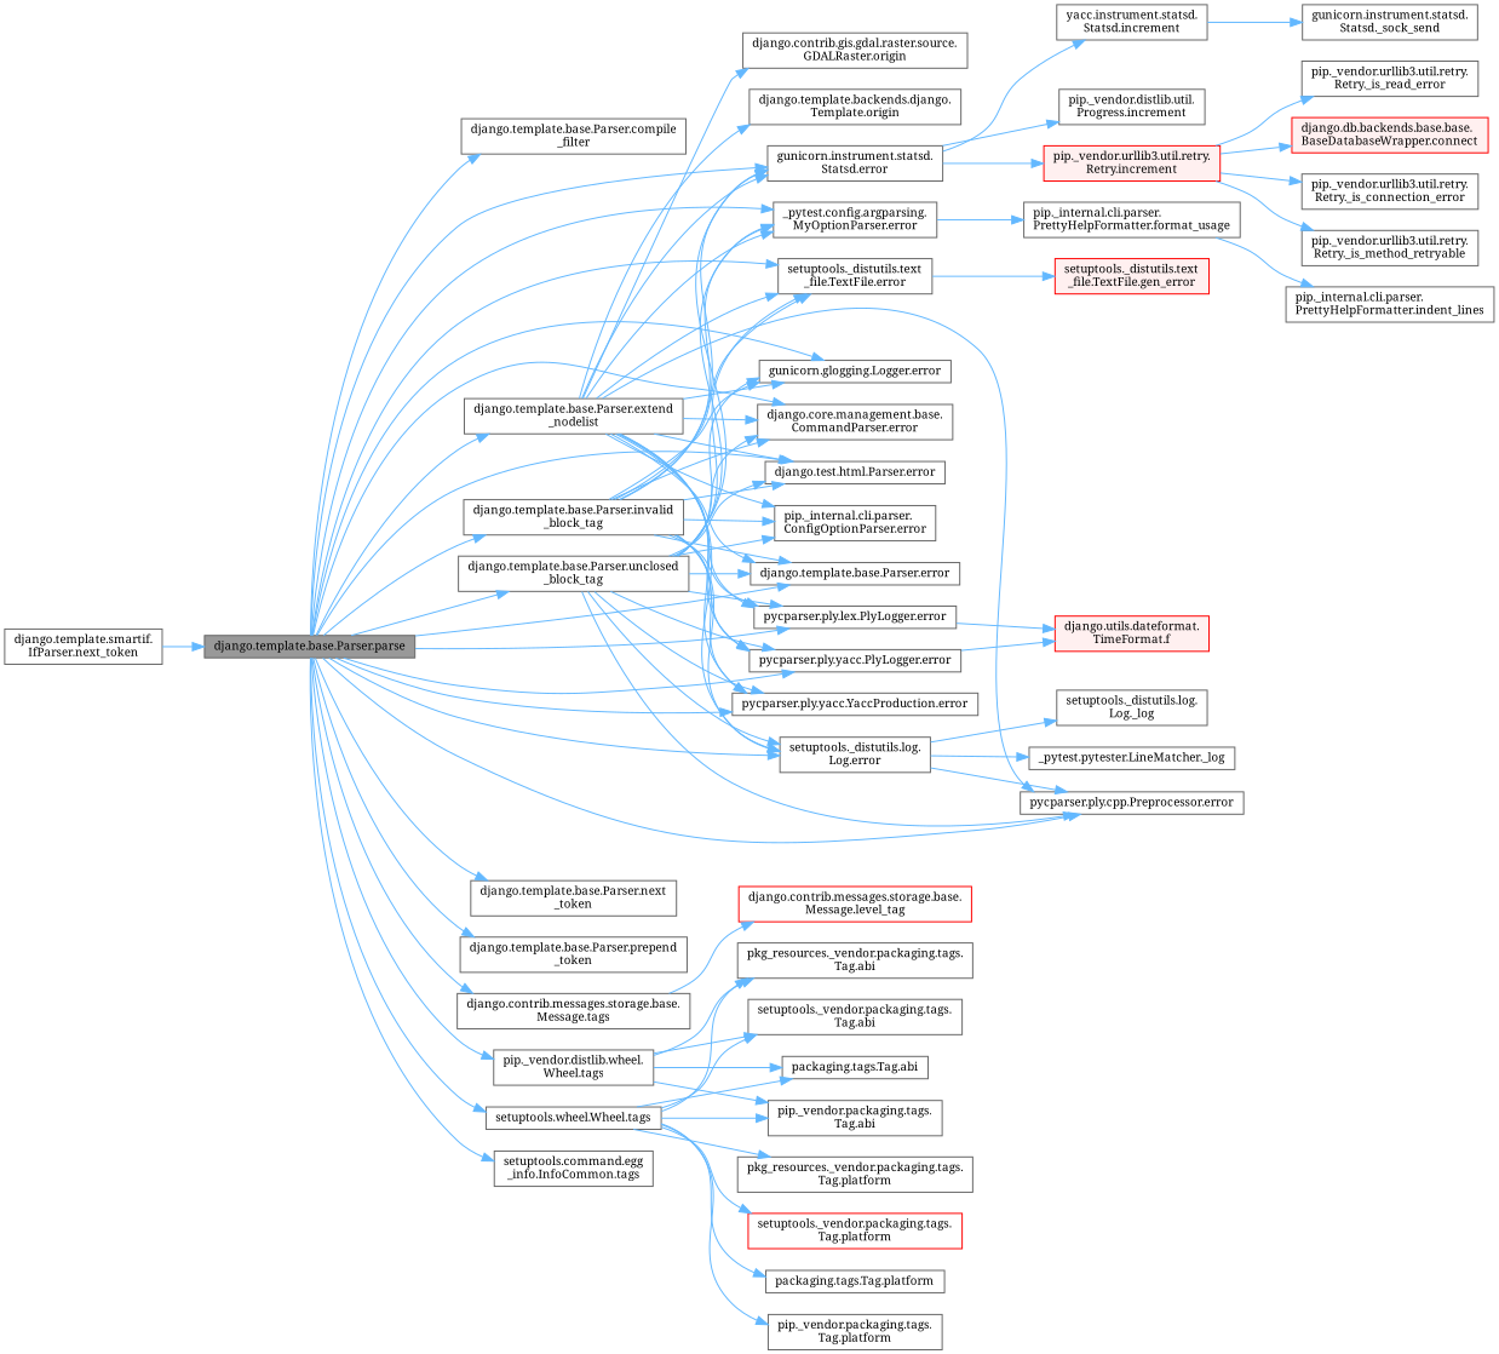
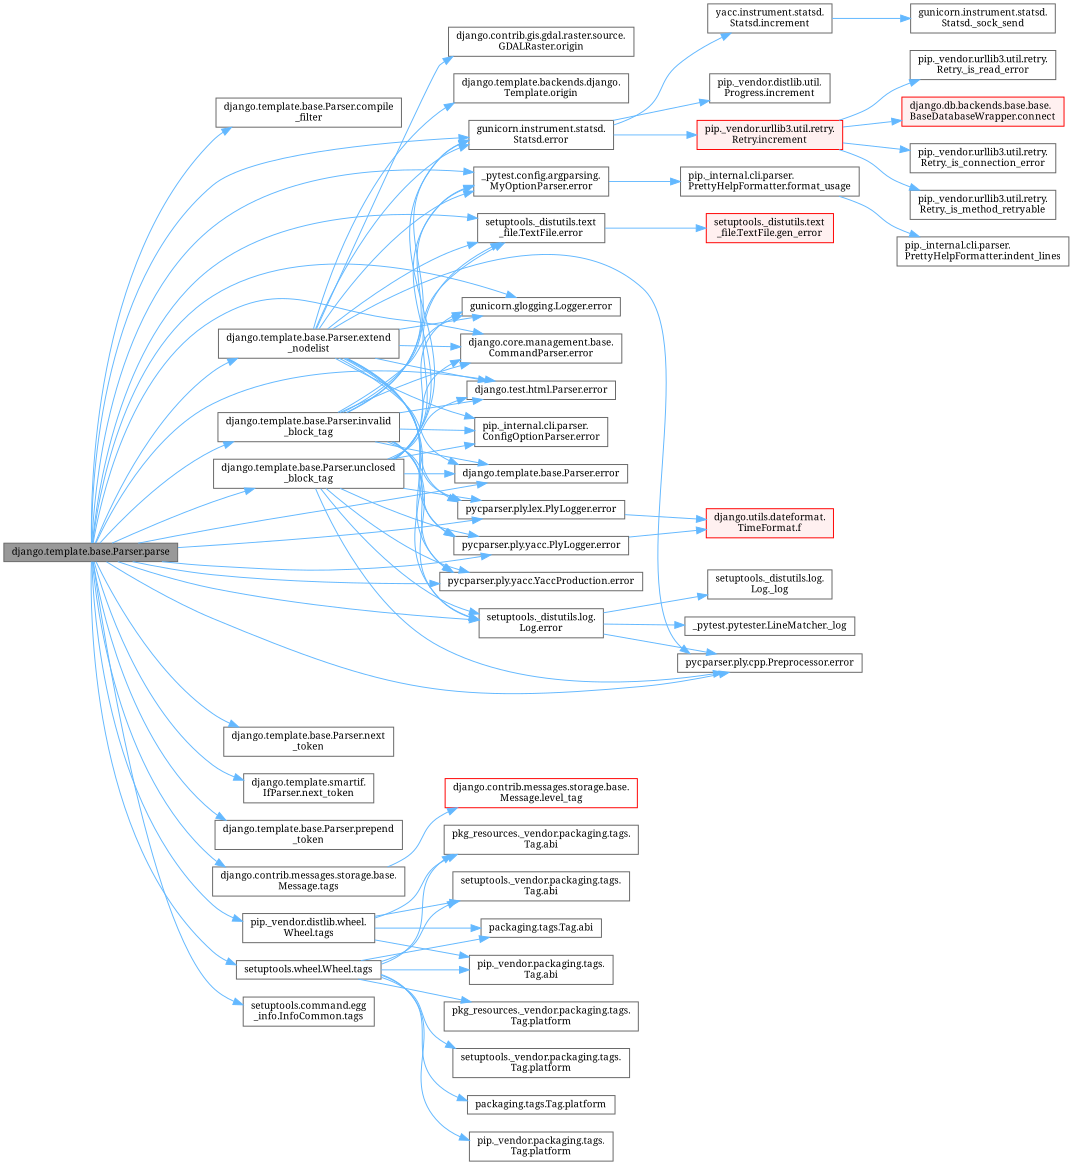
  digraph {
    fontname="Noto Serif"
    rankdir=LR
    node [color=grey40 fillcolor=white fontname="Noto Serif" fontsize=10 shape=box style=filled]
    edge [color=steelblue1 fontname="Noto Serif" fontsize=10 labelfontname=Helvetica labelfontsize=10 style=solid]
    n1 [color=gray40 fillcolor=grey60 fontcolor=black height=0.2 label="django.template.base.Parser.parse" width=0.4]
    n2 [height=0.2 label="django.template.base.Parser.compile\l_filter" width=0.4]
    n3 [height=0.2 label="_pytest.config.argparsing.\lMyOptionParser.error" width=0.4]
    n4 [height=0.2 label="django.core.management.base.\lCommandParser.error" width=0.4]
    n5 [height=0.2 label="django.template.base.Parser.error" width=0.4]
    n6 [height=0.2 label="django.test.html.Parser.error" width=0.4]
    n7 [height=0.2 label="gunicorn.glogging.Logger.error" width=0.4]
    n8 [height=0.2 label="gunicorn.instrument.statsd.\lStatsd.error" width=0.4]
    n9 [height=0.2 label="pycparser.ply.cpp.Preprocessor.error" width=0.4]
    n10 [height=0.2 label="pycparser.ply.lex.PlyLogger.error" width=0.4]
    n11 [height=0.2 label="pycparser.ply.yacc.PlyLogger.error" width=0.4]
    n12 [height=0.2 label="pycparser.ply.yacc.YaccProduction.error" width=0.4]
    n13 [height=0.2 label="setuptools._distutils.log.\lLog.error" width=0.4]
    n14 [height=0.2 label="setuptools._distutils.text\l_file.TextFile.error" width=0.4]
    n15 [height=0.2 label="django.template.base.Parser.extend\l_nodelist" width=0.4]
    n16 [height=0.2 label="django.template.base.Parser.invalid\l_block_tag" width=0.4]
    n17 [height=0.2 label="django.template.base.Parser.next\l_token" width=0.4]
    n18 [height=0.2 label="django.template.smartif.\lIfParser.next_token" width=0.4]
    n19 [height=0.2 label="django.template.base.Parser.prepend\l_token" width=0.4]
    n20 [height=0.2 label="django.contrib.messages.storage.base.\lMessage.tags" width=0.4]
    n21 [height=0.2 label="pip._vendor.distlib.wheel.\lWheel.tags" width=0.4]
    n22 [height=0.2 label="setuptools.command.egg\l_info.InfoCommon.tags" width=0.4]
    n23 [height=0.2 label="setuptools.wheel.Wheel.tags" width=0.4]
    n24 [height=0.2 label="django.template.base.Parser.unclosed\l_block_tag" width=0.4]
    n25 [height=0.2 label="pip._internal.cli.parser.\lPrettyHelpFormatter.format_usage" width=0.4]
    n26 [height=0.2 label="yacc.instrument.statsd.\lStatsd.increment" width=0.4]
    n27 [height=0.2 label="pip._vendor.distlib.util.\lProgress.increment" width=0.4]
    n28 [color=red fillcolor="#FFF0F0" height=0.2 label="pip._vendor.urllib3.util.retry.\lRetry.increment" width=0.4]
    n29 [height=0.2 label="pip._internal.cli.parser.\lConfigOptionParser.error" width=0.4]
    n30 [color=red fillcolor="#FFF0F0" height=0.2 label="django.utils.dateformat.\lTimeFormat.f" width=0.4]
    n31 [height=0.2 label="_pytest.pytester.LineMatcher._log" width=0.4]
    n32 [height=0.2 label="setuptools._distutils.log.\lLog._log" width=0.4]
    n33 [color=red fillcolor="#FFF0F0" height=0.2 label="setuptools._distutils.text\l_file.TextFile.gen_error" width=0.4]
    n34 [height=0.2 label="django.contrib.gis.gdal.raster.source.\lGDALRaster.origin" width=0.4]
    n35 [height=0.2 label="django.template.backends.django.\lTemplate.origin" width=0.4]
    n36 [color=red height=0.2 label="django.contrib.messages.storage.base.\lMessage.level_tag" width=0.4]
    n37 [height=0.2 label="packaging.tags.Tag.abi" width=0.4]
    n38 [height=0.2 label="pip._vendor.packaging.tags.\lTag.abi" width=0.4]
    n39 [height=0.2 label="pkg_resources._vendor.packaging.tags.\lTag.abi" width=0.4]
    n40 [height=0.2 label="setuptools._vendor.packaging.tags.\lTag.abi" width=0.4]
    n41 [height=0.2 label="packaging.tags.Tag.platform" width=0.4]
    n42 [height=0.2 label="pip._vendor.packaging.tags.\lTag.platform" width=0.4]
    n43 [height=0.2 label="pkg_resources._vendor.packaging.tags.\lTag.platform" width=0.4]
-   n44 [color=red height=0.2 label="setuptools._vendor.packaging.tags.\lTag.platform" width=0.4]
+   n44 [height=0.2 label="setuptools._vendor.packaging.tags.\lTag.platform" width=0.4]
    n45 [height=0.2 label="pip._internal.cli.parser.\lPrettyHelpFormatter.indent_lines" width=0.4]
    n46 [height=0.2 label="gunicorn.instrument.statsd.\lStatsd._sock_send" width=0.4]
    n47 [height=0.2 label="pip._vendor.urllib3.util.retry.\lRetry._is_connection_error" width=0.4]
    n48 [height=0.2 label="pip._vendor.urllib3.util.retry.\lRetry._is_method_retryable" width=0.4]
    n49 [height=0.2 label="pip._vendor.urllib3.util.retry.\lRetry._is_read_error" width=0.4]
    n50 [color=red fillcolor="#FFF0F0" height=0.2 label="django.db.backends.base.base.\lBaseDatabaseWrapper.connect" width=0.4]
    n1 -> n2
    n1 -> n3
    n1 -> n4
    n1 -> n5
    n1 -> n6
    n1 -> n7
    n1 -> n8
    n1 -> n9
    n1 -> n10
    n1 -> n11
    n1 -> n12
    n1 -> n13
    n1 -> n14
    n1 -> n15
    n1 -> n16
    n1 -> n17
-   n18 -> n1
+   n1 -> n18
    n1 -> n19
    n1 -> n20
    n1 -> n21
    n1 -> n22
    n1 -> n23
    n1 -> n24
    n3 -> n25
    n8 -> n26
    n8 -> n27
    n8 -> n28
    n10 -> n30
    n11 -> n30
    n13 -> n9
    n13 -> n31
    n13 -> n32
    n14 -> n33
    n15 -> n3
    n15 -> n4
    n15 -> n5
    n15 -> n6
    n15 -> n7
    n15 -> n8
    n15 -> n9
    n15 -> n10
    n15 -> n11
    n15 -> n12
    n15 -> n13
    n15 -> n14
    n15 -> n29
    n15 -> n34
    n15 -> n35
    n16 -> n3
    n16 -> n4
    n16 -> n5
    n16 -> n6
    n16 -> n7
    n16 -> n8
    n16 -> n10
    n16 -> n11
    n16 -> n12
    n16 -> n13
    n16 -> n14
    n16 -> n29
    n20 -> n36
    n21 -> n37
    n21 -> n38
    n21 -> n39
    n21 -> n40
    n23 -> n37
    n23 -> n38
    n23 -> n39
    n23 -> n40
    n23 -> n41
    n23 -> n42
    n23 -> n43
    n23 -> n44
    n24 -> n3
    n24 -> n4
    n24 -> n5
    n24 -> n6
    n24 -> n7
    n24 -> n8
    n24 -> n9
    n24 -> n10
    n24 -> n11
    n24 -> n12
    n24 -> n13
    n24 -> n14
    n24 -> n29
    n25 -> n45
    n26 -> n46
    n28 -> n47
    n28 -> n48
    n28 -> n49
    n28 -> n50
  }
